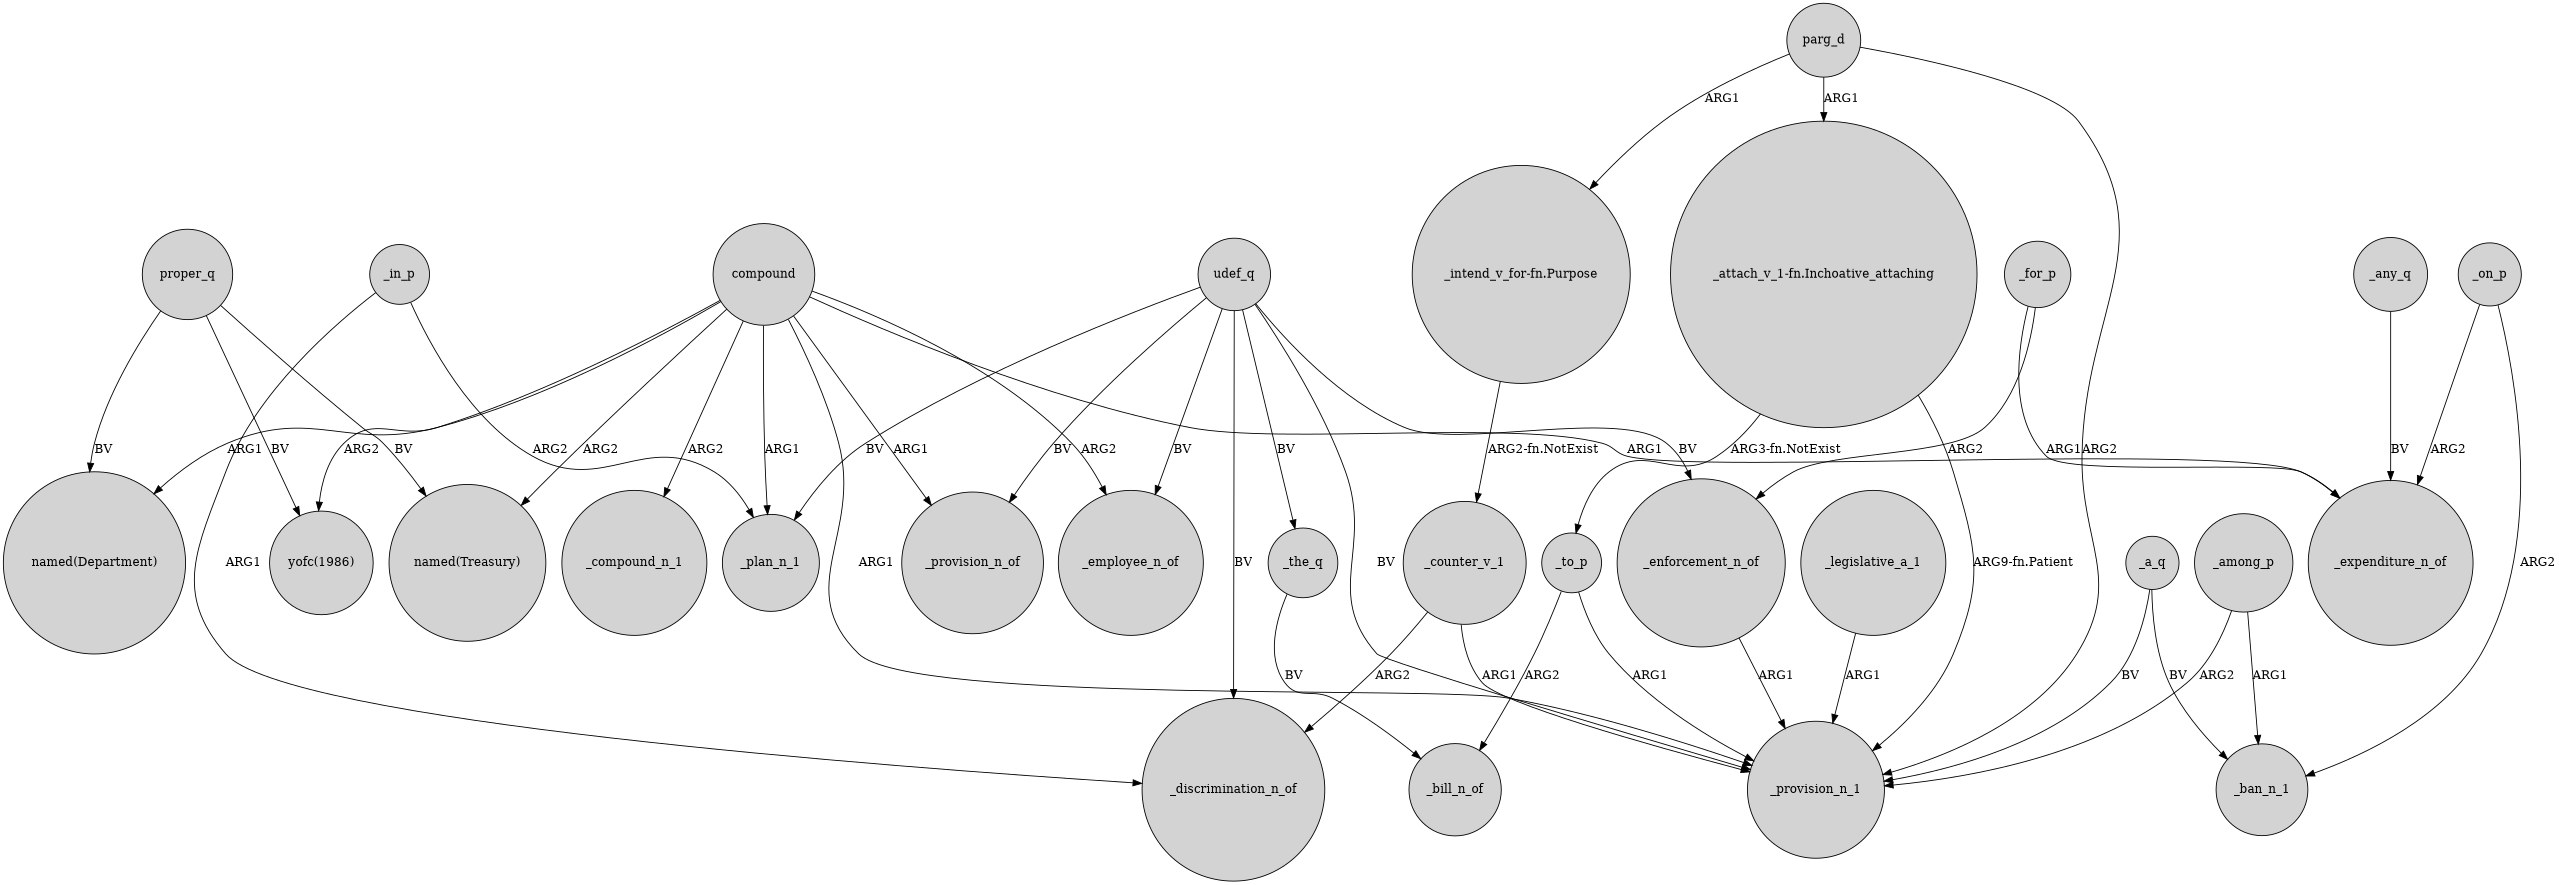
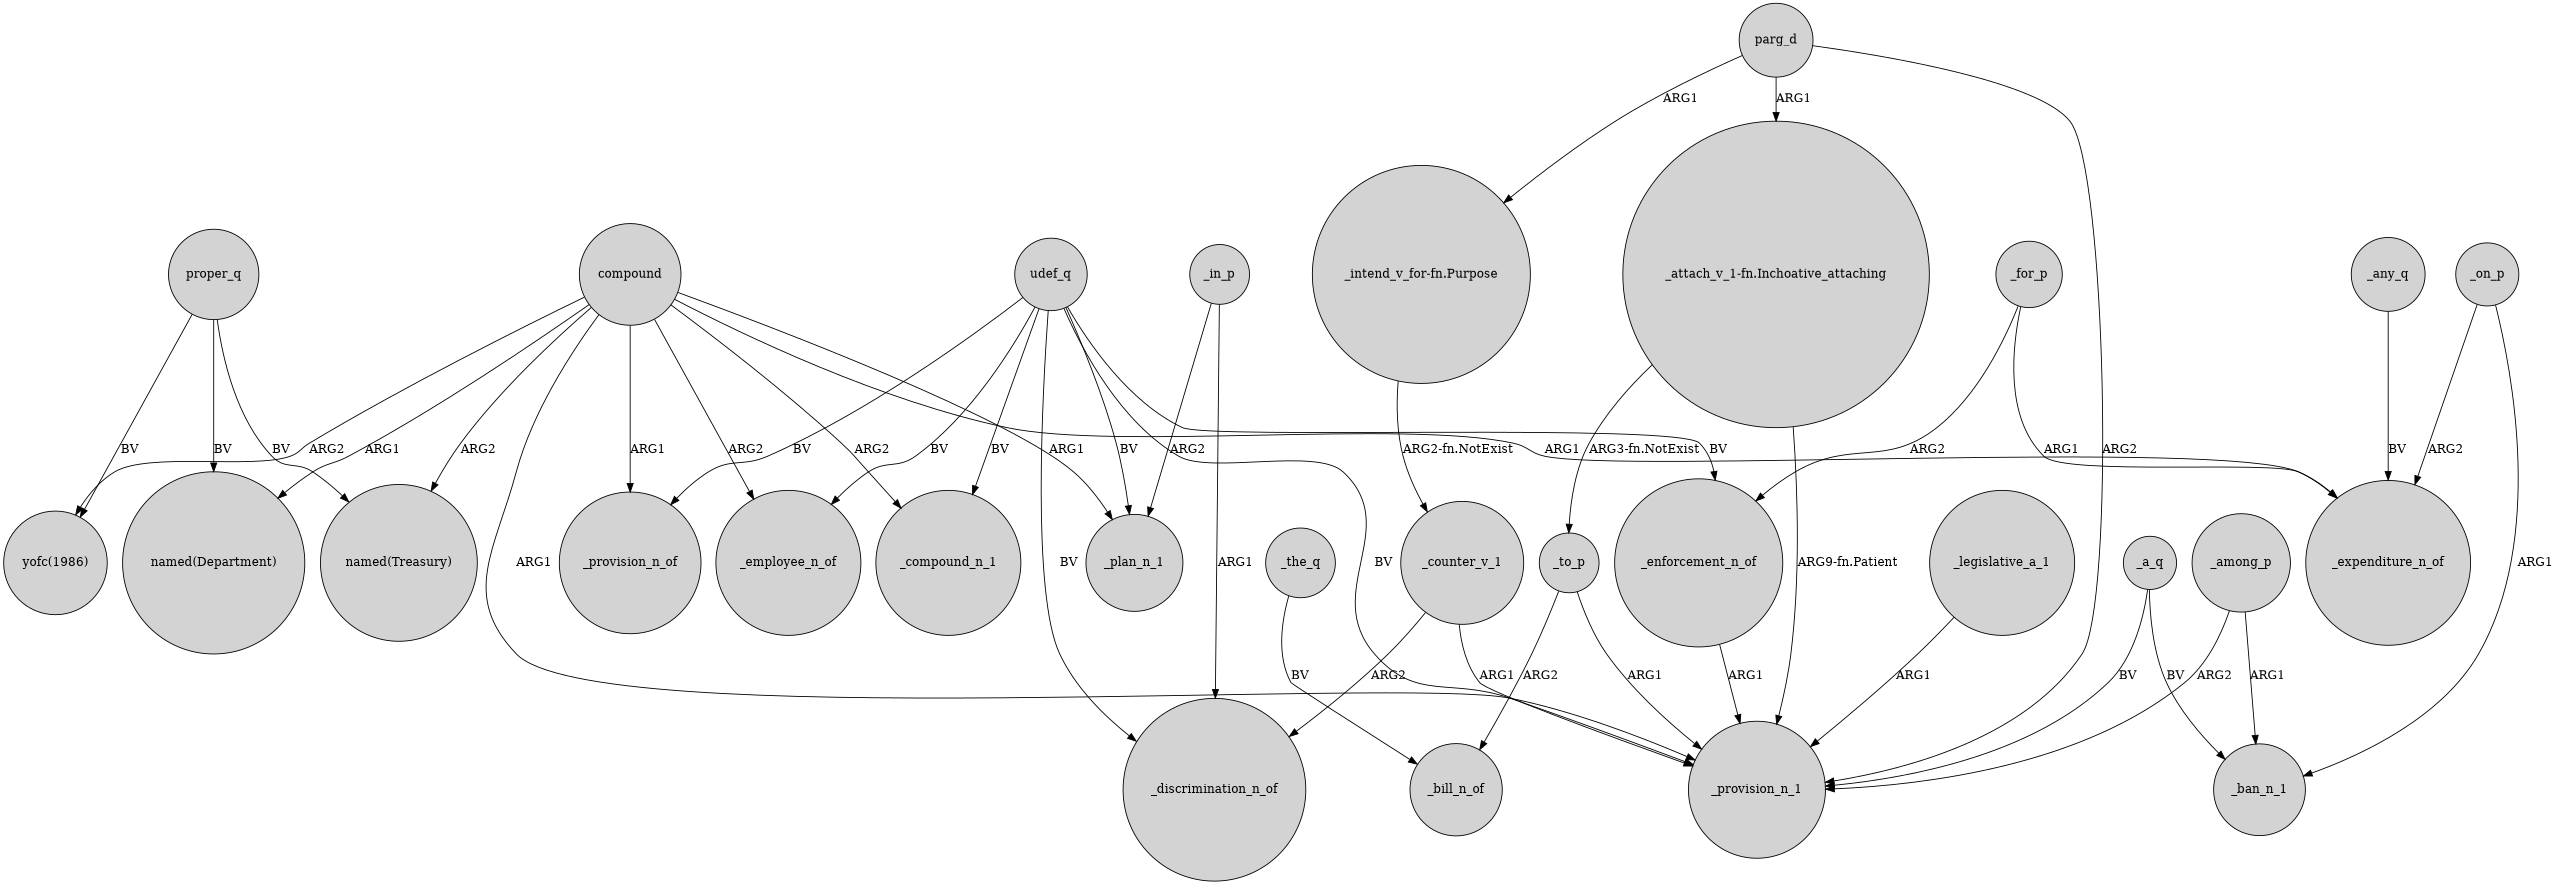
  digraph {
    node [shape=circle style=filled]
    _the_q
    _bill_n_of
    compound
    "named(Treasury)"
    _provision_n_1
    _employee_n_of
    _plan_n_1
    _expenditure_n_of
    n9 [label=_compound_n_1]
    "yofc(1986)"
    n11 [label=_provision_n_of]
    "named(Department)"
    _counter_v_1
    _discrimination_n_of
    _to_p
    udef_q
    _enforcement_n_of
    "_attach_v_1-fn.Inchoative_attaching"
    _a_q
    _ban_n_1
    _any_q
    parg_d
    "_intend_v_for-fn.Purpose"
    _on_p
    _among_p
    _for_p
    proper_q
    _in_p
    _legislative_a_1
    _the_q -> _bill_n_of [label=BV]
    compound -> "named(Treasury)" [label=ARG2]
    compound -> _provision_n_1 [label=ARG1]
    compound -> _employee_n_of [label=ARG2]
    compound -> _plan_n_1 [label=ARG1]
    compound -> _expenditure_n_of [label=ARG1]
    compound -> n9 [label=ARG2]
    compound -> "yofc(1986)" [label=ARG2]
    compound -> n11 [label=ARG1]
    compound -> "named(Department)" [label=ARG1]
    _counter_v_1 -> _provision_n_1 [label=ARG1]
    _counter_v_1 -> _discrimination_n_of [label=ARG2]
    _to_p -> _bill_n_of [label=ARG2]
    _to_p -> _provision_n_1 [label=ARG1]
    udef_q -> _provision_n_1 [label=BV]
    udef_q -> _employee_n_of [label=BV]
    udef_q -> _plan_n_1 [label=BV]
-   udef_q -> _the_q [label=BV]
+   udef_q -> n9 [label=BV]
    udef_q -> n11 [label=BV]
    udef_q -> _discrimination_n_of [label=BV]
    udef_q -> _enforcement_n_of [label=BV]
    _enforcement_n_of -> _provision_n_1 [label=ARG1]
    "_attach_v_1-fn.Inchoative_attaching" -> _provision_n_1 [label="ARG9-fn.Patient"]
    "_attach_v_1-fn.Inchoative_attaching" -> _to_p [label="ARG3-fn.NotExist"]
    _a_q -> _provision_n_1 [label=BV]
    _a_q -> _ban_n_1 [label=BV]
    _any_q -> _expenditure_n_of [label=BV]
    parg_d -> _provision_n_1 [label=ARG2]
    parg_d -> "_attach_v_1-fn.Inchoative_attaching" [label=ARG1]
    parg_d -> "_intend_v_for-fn.Purpose" [label=ARG1]
    "_intend_v_for-fn.Purpose" -> _counter_v_1 [label="ARG2-fn.NotExist"]
    _on_p -> _expenditure_n_of [label=ARG2]
-   _on_p -> _ban_n_1 [label=ARG2]
+   _on_p -> _ban_n_1 [label=ARG1]
    _among_p -> _provision_n_1 [label=ARG2]
    _among_p -> _ban_n_1 [label=ARG1]
    _for_p -> _expenditure_n_of [label=ARG1]
    _for_p -> _enforcement_n_of [label=ARG2]
    proper_q -> "named(Treasury)" [label=BV]
    proper_q -> "yofc(1986)" [label=BV]
    proper_q -> "named(Department)" [label=BV]
    _in_p -> _plan_n_1 [label=ARG2]
    _in_p -> _discrimination_n_of [label=ARG1]
    _legislative_a_1 -> _provision_n_1 [label=ARG1]
  }
